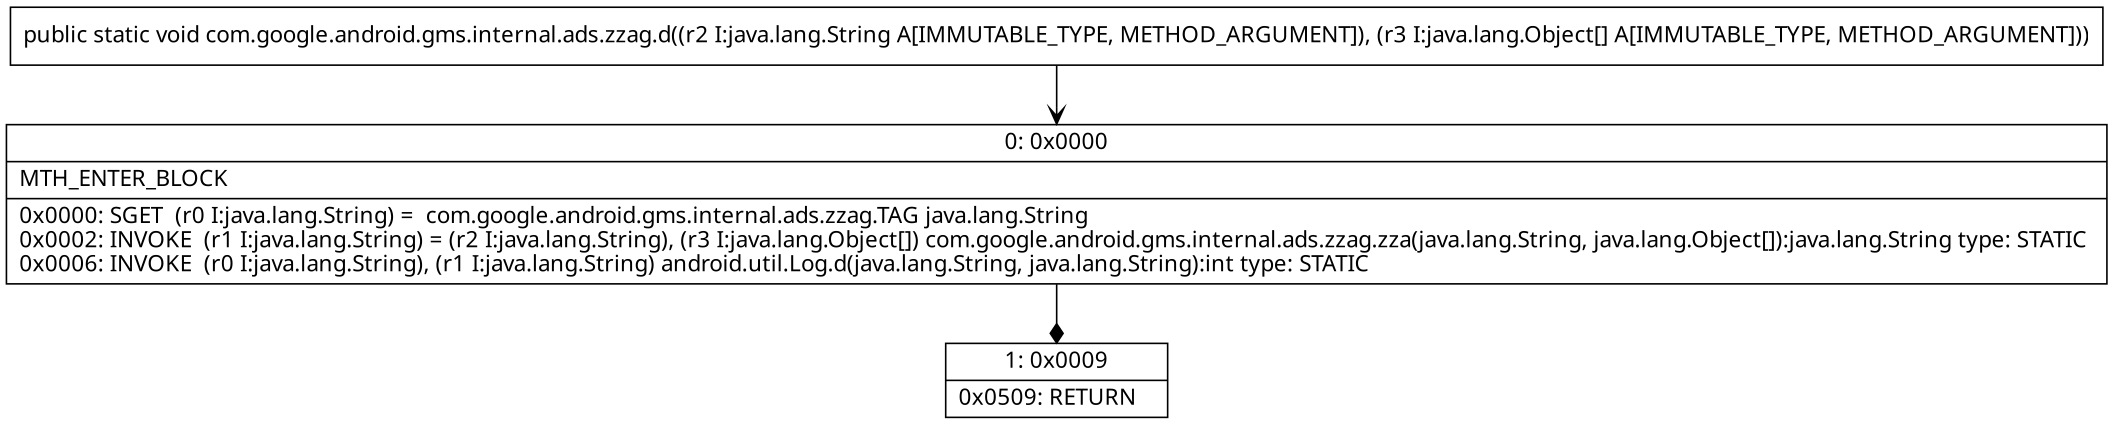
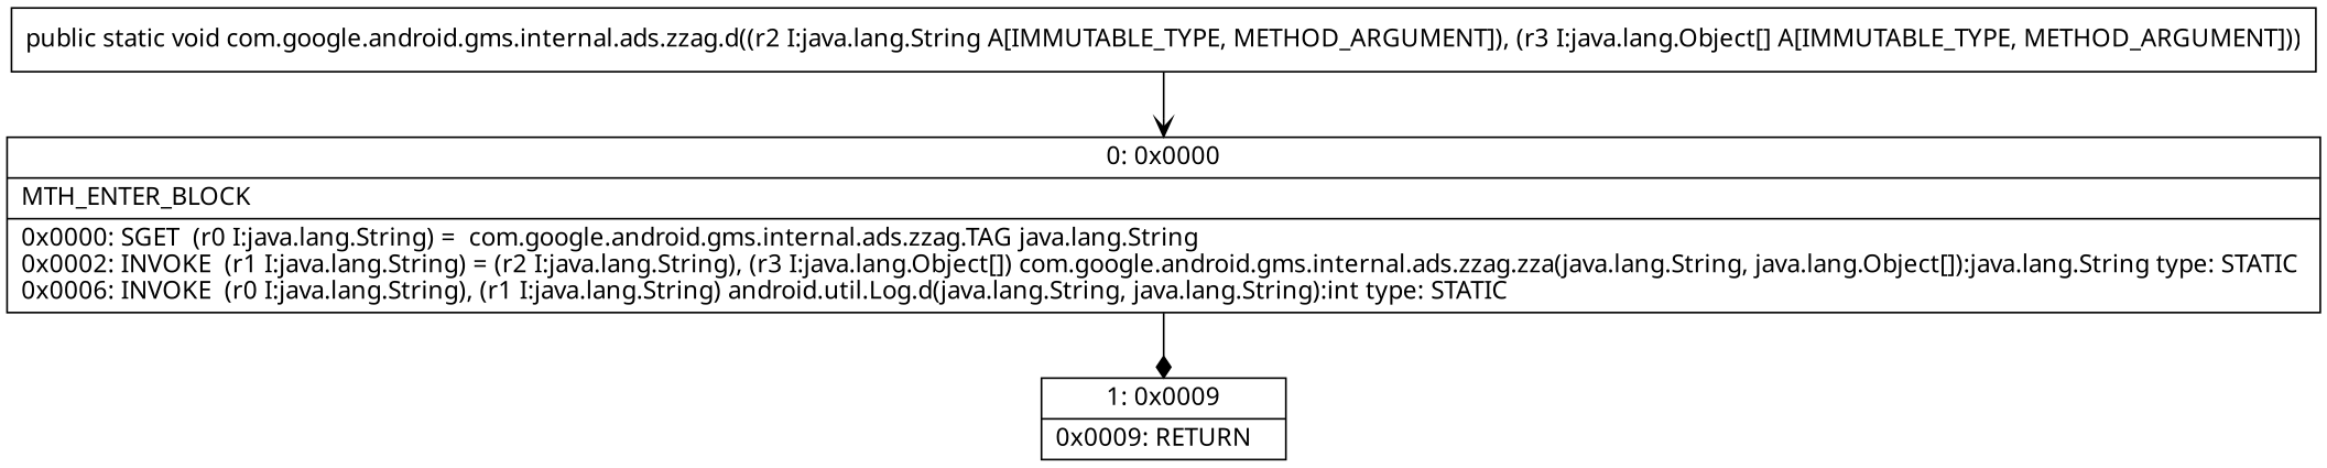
  digraph {
    fontname="Noto Sans"
    node [shape=record fontname="Noto Sans"]
    edge [fontname="Noto Sans"]
    n1 [label="{0\:\ 0x0000|MTH_ENTER_BLOCK\l|0x0000: SGET  (r0 I:java.lang.String) =  com.google.android.gms.internal.ads.zzag.TAG java.lang.String \l0x0002: INVOKE  (r1 I:java.lang.String) = (r2 I:java.lang.String), (r3 I:java.lang.Object[]) com.google.android.gms.internal.ads.zzag.zza(java.lang.String, java.lang.Object[]):java.lang.String type: STATIC \l0x0006: INVOKE  (r0 I:java.lang.String), (r1 I:java.lang.String) android.util.Log.d(java.lang.String, java.lang.String):int type: STATIC \l}"]
-   n2 [label="{1\:\ 0x0009|0x0509: RETURN   \l}"]
+   n2 [label="{1\:\ 0x0009|0x0009: RETURN   \l}"]
    n3 [label="{public static void com.google.android.gms.internal.ads.zzag.d((r2 I:java.lang.String A[IMMUTABLE_TYPE, METHOD_ARGUMENT]), (r3 I:java.lang.Object[] A[IMMUTABLE_TYPE, METHOD_ARGUMENT])) }"]
    n1 -> n2 [arrowhead=diamond]
    n3 -> n1 [arrowhead=vee]
  }
